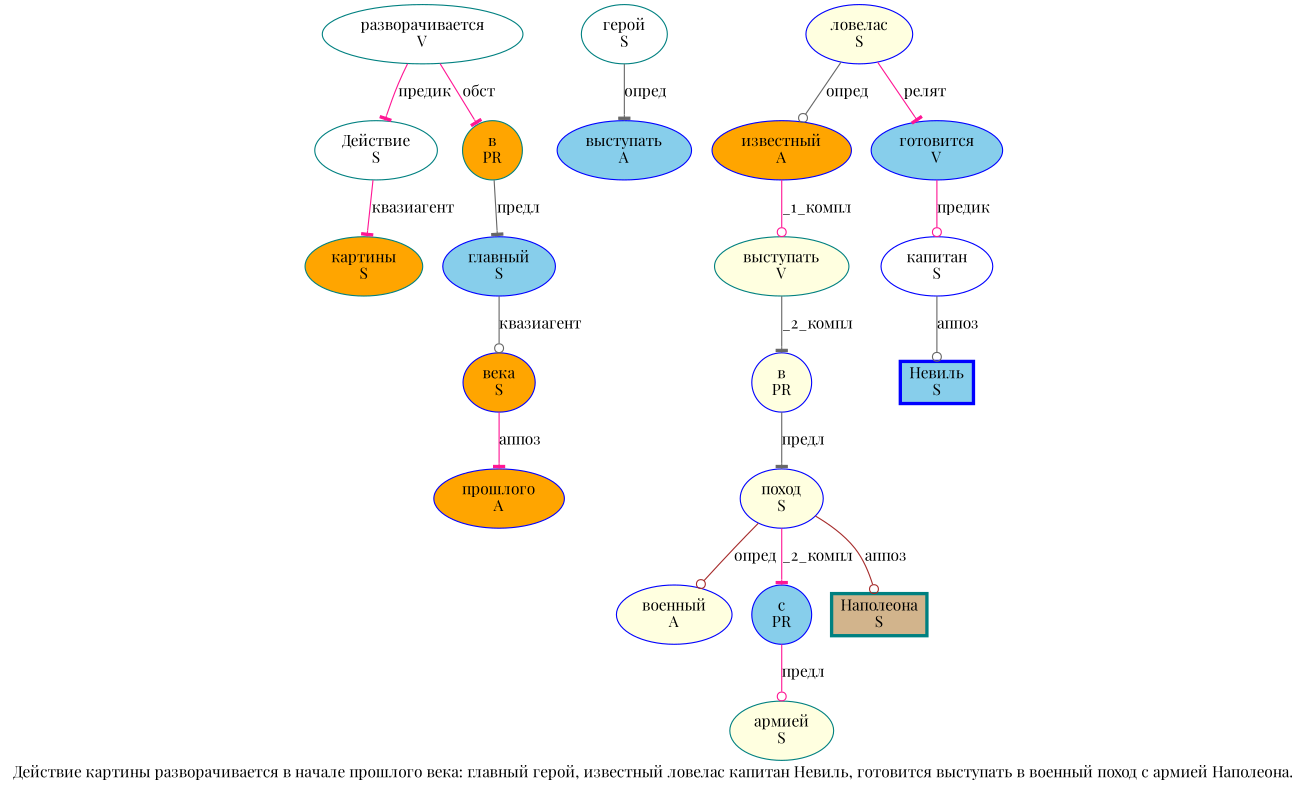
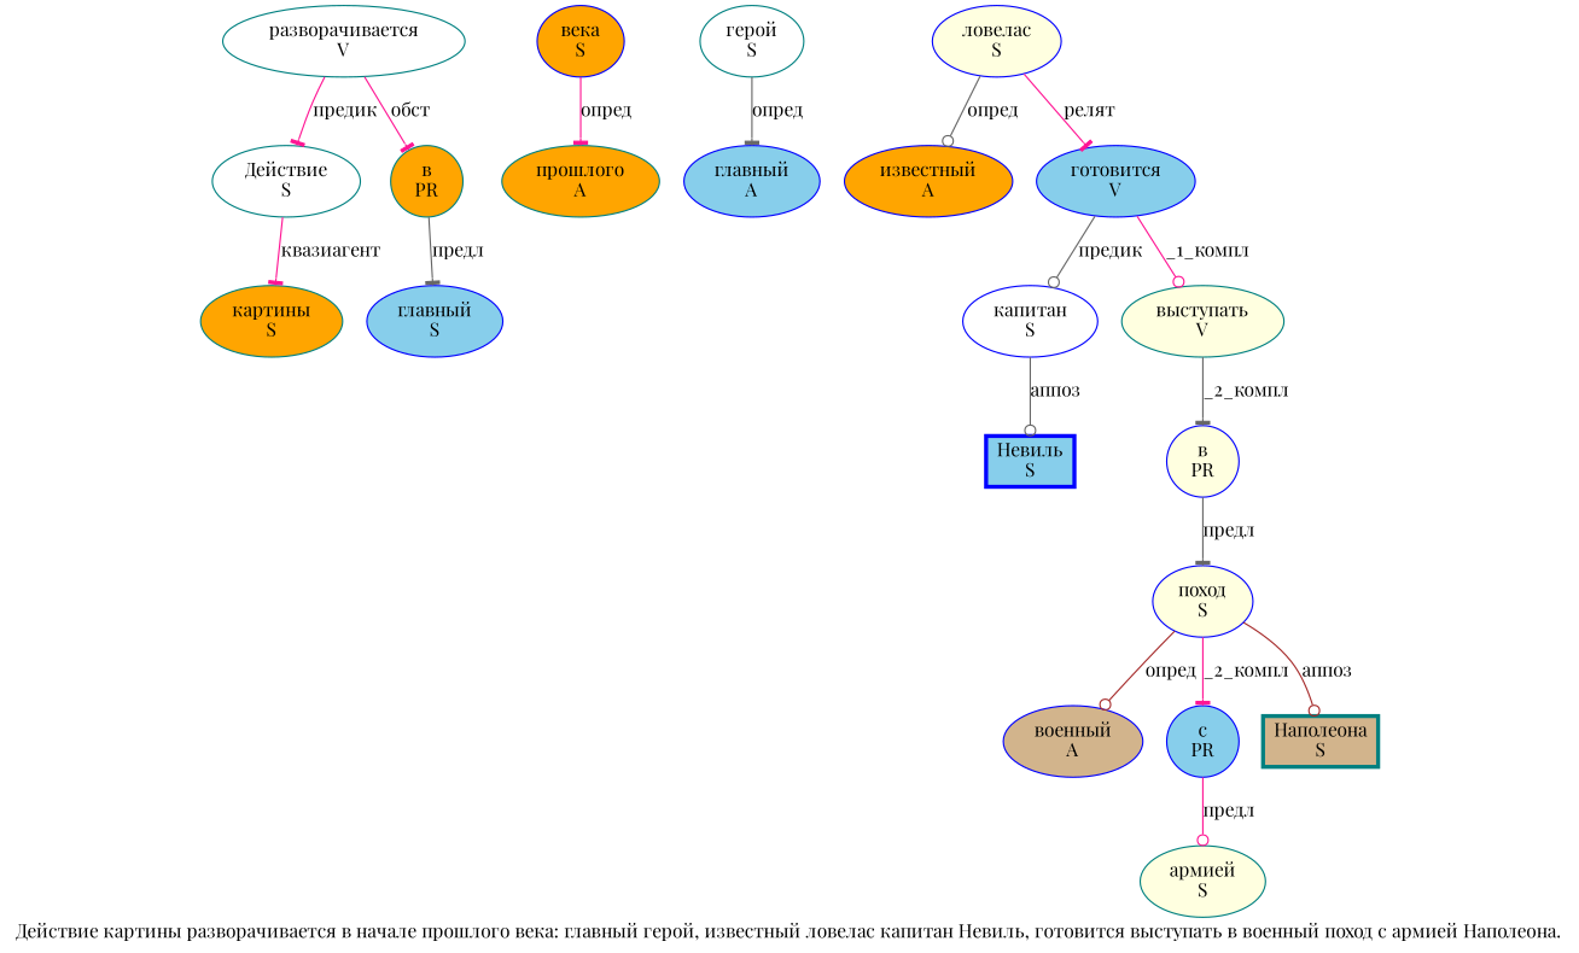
  digraph {
    fontname="Playfair Display"
    label="Действие картины разворачивается в начале прошлого века: главный герой, известный ловелас капитан Невиль, готовится выступать в военный поход с армией Наполеона."
    node [color=blue fillcolor=orange fontname="Playfair Display" penwidth=1 shape=ellipse style=filled]
    edge [arrowhead=tee color=deeppink fontname="Playfair Display"]
    n1 [color=teal fillcolor=white label="Действие\nS"]
    n2 [color=teal label="картины\nS"]
    n3 [color=teal fillcolor=white label="разворачивается\nV"]
    n4 [color=teal label="в\nPR"]
    n5 [fillcolor=skyblue label="главный\nS"]
    n6 [label="века\nS"]
-   n7 [label="прошлого\nA"]
-   n8 [fillcolor=skyblue label="выступать\nA"]
+   n7 [color=teal label="прошлого\nA"]
+   n8 [fillcolor=skyblue label="главный\nA"]
    n9 [color=teal fillcolor=white label="герой\nS"]
    n10 [label="известный\nA"]
    n11 [fillcolor=lightyellow label="ловелас\nS"]
    n12 [fillcolor=skyblue label="готовится\nV"]
    n13 [fillcolor=white label="капитан\nS"]
    n14 [color=teal fillcolor=lightyellow label="выступать\nV"]
    n15 [fillcolor=skyblue label="Невиль\nS" penwidth=3 shape=box]
    n16 [fillcolor=lightyellow label="в\nPR"]
    n17 [fillcolor=lightyellow label="поход\nS"]
-   n18 [fillcolor=lightyellow label="военный\nA"]
+   n18 [fillcolor=tan label="военный\nA"]
    n19 [fillcolor=skyblue label="с\nPR"]
    n20 [color=teal fillcolor=tan label="Наполеона\nS" penwidth=3 shape=box]
    n21 [color=teal fillcolor=lightyellow label="армией\nS"]
    n1 -> n2 [label="квазиагент"]
    n3 -> n1 [label="предик"]
    n3 -> n4 [label="обст"]
    n4 -> n5 [color=gray40 label="предл"]
-   n5 -> n6 [arrowhead=odot color=gray40 label="квазиагент"]
-   n6 -> n7 [label="аппоз"]
+   n6 -> n7 [label="опред"]
    n9 -> n8 [color=gray40 label="опред"]
    n11 -> n10 [arrowhead=odot color=gray40 label="опред"]
    n11 -> n12 [label="релят"]
-   n12 -> n13 [arrowhead=odot label="предик"]
-   n10 -> n14 [arrowhead=odot label="_1_компл"]
+   n12 -> n13 [arrowhead=odot color=gray40 label="предик"]
+   n12 -> n14 [arrowhead=odot label="_1_компл"]
    n13 -> n15 [arrowhead=odot color=gray40 label="аппоз"]
    n14 -> n16 [color=gray40 label="_2_компл"]
    n16 -> n17 [color=gray40 label="предл"]
    n17 -> n18 [arrowhead=odot color=brown label="опред"]
    n17 -> n19 [label="_2_компл"]
    n17 -> n20 [arrowhead=odot color=brown label="аппоз"]
    n19 -> n21 [arrowhead=odot label="предл"]
  }
